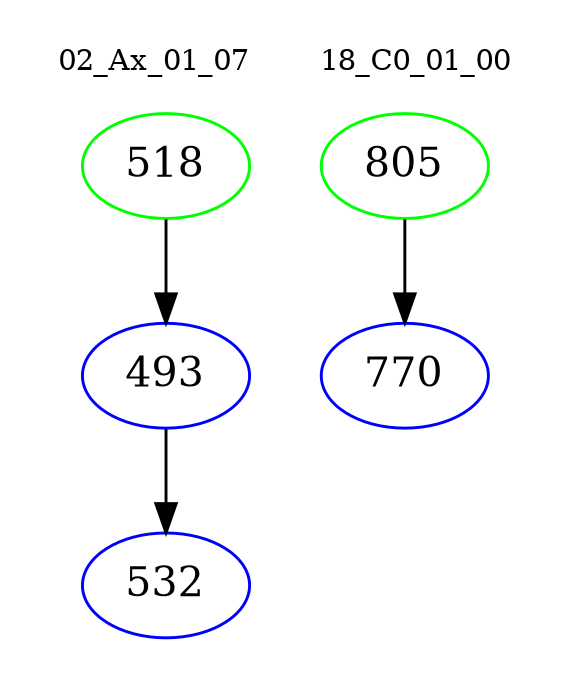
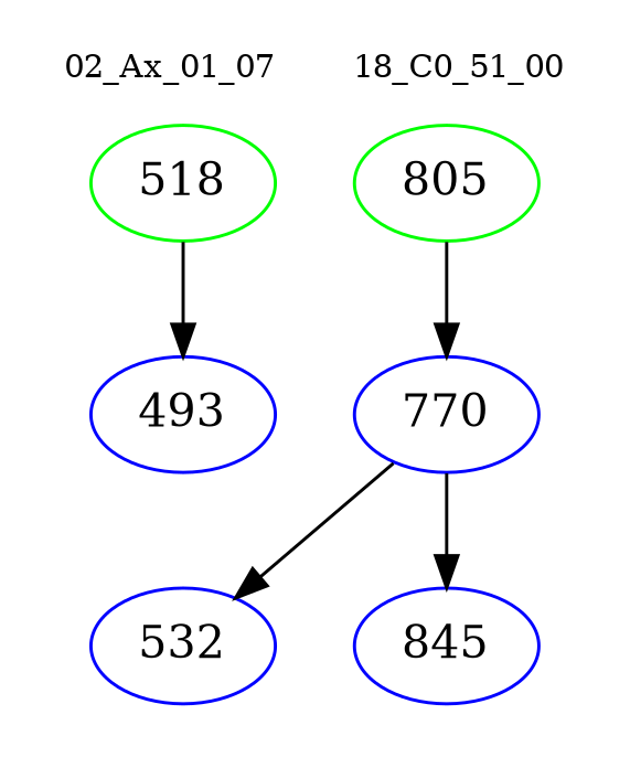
  digraph {
    node [color=blue]
    edge [color=black]
    n1 [color=green label=518]
    n2 [label=493]
    n3 [label=532]
    n4 [color=green label=805]
    n5 [label=770]
+   n6 [label=845]
    subgraph cluster_1 {
      color=white
      fontsize=10
      label="02_Ax_01_07"
      n1
      n2
      n3
    }
    subgraph cluster_2 {
      color=white
      fontsize=10
-     label="18_C0_01_00"
+     label="18_C0_51_00"
      n4
      n5
+     n6
    }
    n1 -> n2
-   n2 -> n3
+   n5 -> n3
    n4 -> n5
+   n5 -> n6
  }
